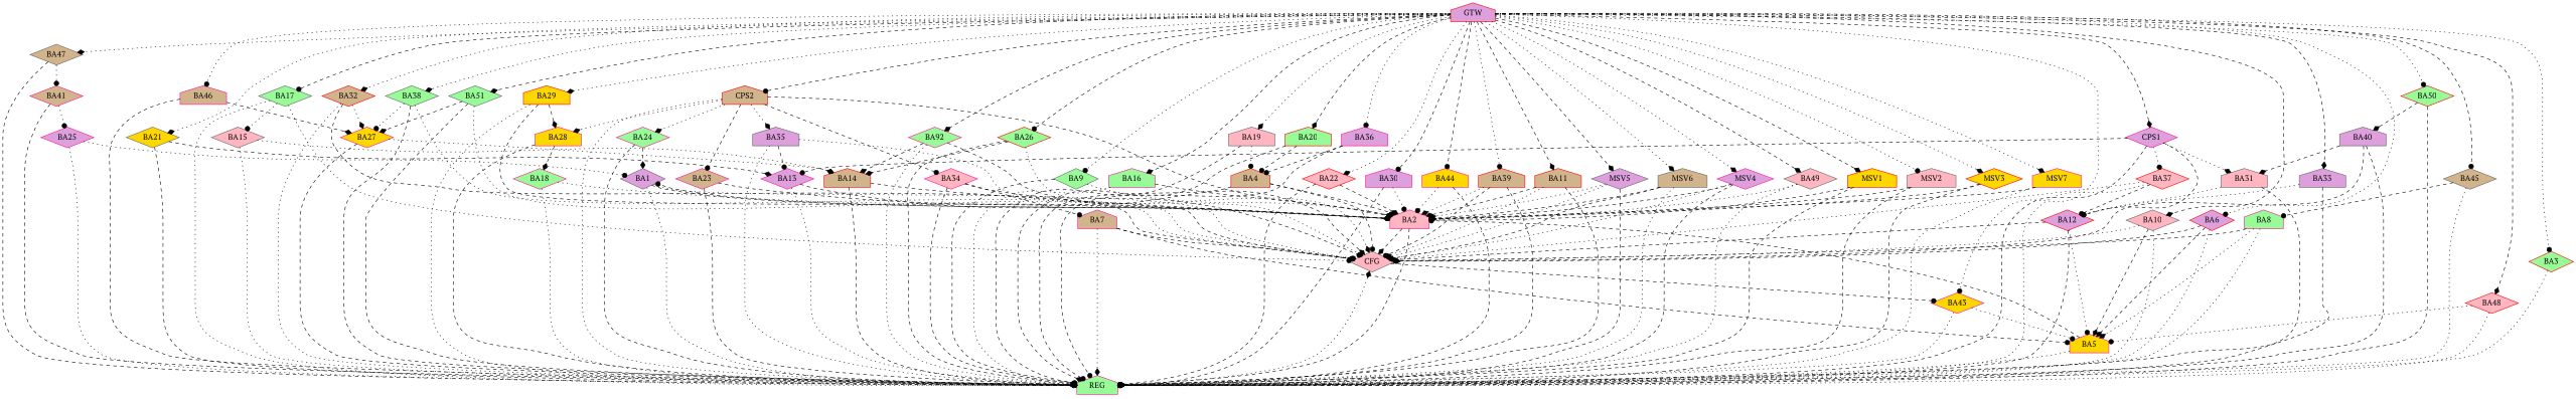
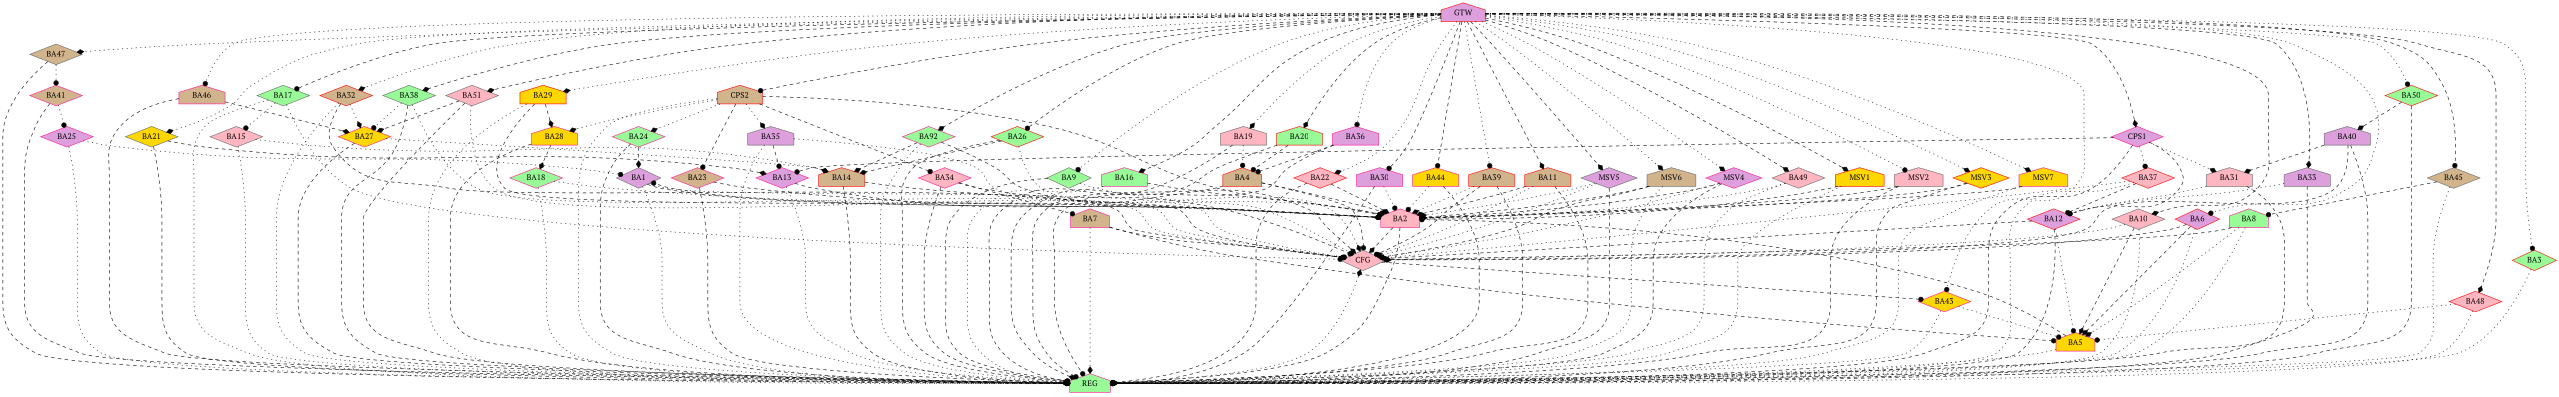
  strict digraph {
    fontname="PT Serif"
    node [color=deeppink fillcolor=plum fontname="PT Serif" shape=diamond style=filled]
    edge [arrowhead=diamond fontname="PT Serif" style=dashed]
    n1 [color=gray40 label=BA1]
    n2 [fillcolor=lightpink label=BA2 shape=house]
    n3 [fillcolor=palegreen label=REG shape=house]
    n4 [color=gray40 fillcolor=lightpink label=CFG]
    n5 [fillcolor=gold label=BA43]
    n6 [color=red fillcolor=palegreen label=BA3]
    n7 [color=red fillcolor=tan label=BA4 shape=house]
    n8 [fillcolor=gold label=BA5 shape=house]
    n9 [color=red label=BA6]
    n10 [fillcolor=tan label=BA7 shape=house]
    n11 [fillcolor=palegreen label=BA8 shape=house]
    n12 [color=gray40 fillcolor=palegreen label=BA9]
    n13 [color=gray40 fillcolor=lightpink label=BA10]
    n14 [color=red fillcolor=tan label=BA11 shape=house]
    n15 [color=red label=BA12]
    n16 [label=BA13]
    n17 [color=red fillcolor=tan label=BA14 shape=house]
    n18 [color=gray40 fillcolor=lightpink label=BA15]
    n19 [fillcolor=palegreen label=BA16 shape=house]
    n20 [color=gray40 fillcolor=palegreen label=BA17]
    n21 [fillcolor=palegreen label=BA18]
    n22 [color=gray40 fillcolor=lightpink label=BA19 shape=house]
    n23 [color=red fillcolor=palegreen label=BA20 shape=house]
    n24 [color=gray40 fillcolor=gold label=BA21]
    n25 [color=red fillcolor=lightpink label=BA22]
    n26 [fillcolor=tan label=BA23]
    n27 [fillcolor=palegreen label=BA24]
    n28 [label=BA25]
    n29 [color=red fillcolor=palegreen label=BA26]
    n30 [fillcolor=gold label=BA27]
    n31 [fillcolor=gold label=BA28 shape=house]
    n32 [color=red fillcolor=gold label=BA29 shape=house]
    n33 [label=BA30 shape=house]
    n34 [color=gray40 fillcolor=lightpink label=BA31 shape=house]
    n35 [color=red fillcolor=tan label=BA32]
    n36 [color=gray40 label=BA33 shape=house]
    n37 [fillcolor=lightpink label=BA34]
    n38 [color=gray40 label=BA35 shape=house]
    n39 [label=BA36 shape=house]
    n40 [color=red fillcolor=lightpink label=BA37]
    n41 [color=gray40 fillcolor=palegreen label=BA38]
    n42 [color=red fillcolor=tan label=BA39 shape=house]
    n43 [color=gray40 label=BA40 shape=house]
    n44 [fillcolor=tan label=BA41]
    n45 [fillcolor=palegreen label=BA92]
    n46 [fillcolor=gold label=BA44 shape=house]
    n47 [color=gray40 fillcolor=tan label=BA45]
    n48 [fillcolor=tan label=BA46 shape=house]
    n49 [color=gray40 fillcolor=tan label=BA47]
    n50 [color=red fillcolor=lightpink label=BA48]
    n51 [color=gray40 fillcolor=lightpink label=BA49]
    n52 [color=red fillcolor=palegreen label=BA50]
-   n53 [color=gray40 fillcolor=palegreen label=BA51]
+   n53 [color=gray40 fillcolor=lightpink label=BA51]
    n54 [label=CPS1]
    n55 [color=red fillcolor=tan label=CPS2 shape=house]
    n56 [color=red label=GTW shape=house]
    n57 [color=red fillcolor=gold label=MSV1 shape=house]
    n58 [color=gray40 fillcolor=lightpink label=MSV2 shape=house]
    n59 [color=red fillcolor=gold label=MSV3]
    n60 [label=MSV4]
    n61 [color=gray40 label=MSV5]
    n62 [color=gray40 fillcolor=tan label=MSV6 shape=house]
    n63 [fillcolor=gold label=MSV7 shape=house]
    n1 -> n2 [arrowhead=dot]
    n1 -> n3 [style=dotted]
    n1 -> n4 [arrowhead=dot style=dotted]
    n2 -> n1 [arrowhead=dot]
    n2 -> n3
    n2 -> n4
    n3 -> n4 [style=dotted]
    n4 -> n5 [arrowhead=dot]
    n5 -> n3 [style=dotted]
    n5 -> n8 [arrowhead=dot style=dotted]
    n6 -> n3 [style=dotted]
    n7 -> n2
    n7 -> n3 [arrowhead=dot]
    n7 -> n4 [arrowhead=dot]
    n8 -> n2 [arrowhead=dot]
    n8 -> n3 [arrowhead=dot style=dotted]
    n9 -> n3 [arrowhead=dot style=dotted]
    n9 -> n4 [arrowhead=dot]
    n9 -> n8
    n10 -> n3 [style=dotted]
    n10 -> n4
    n10 -> n8 [arrowhead=dot]
    n11 -> n3 [style=dotted]
    n11 -> n4 [arrowhead=dot]
    n11 -> n8 [style=dotted]
    n12 -> n2 [style=dotted]
    n12 -> n3 [arrowhead=dot]
    n13 -> n3 [arrowhead=dot style=dotted]
    n13 -> n4 [arrowhead=dot style=dotted]
    n13 -> n8
    n14 -> n2
    n14 -> n3
    n14 -> n4 [style=dotted]
    n15 -> n3
    n15 -> n4
    n15 -> n8 [arrowhead=dot style=dotted]
    n16 -> n2 [arrowhead=dot]
    n16 -> n3 [arrowhead=dot style=dotted]
    n17 -> n2 [arrowhead=dot]
    n17 -> n3 [arrowhead=dot]
    n18 -> n3 [style=dotted]
    n18 -> n17 [style=dotted]
    n19 -> n2
    n19 -> n3 [arrowhead=dot style=dotted]
    n20 -> n3 [style=dotted]
    n20 -> n4 [arrowhead=dot style=dotted]
    n20 -> n18 [arrowhead=dot style=dotted]
    n21 -> n2 [style=dotted]
    n21 -> n3 [arrowhead=dot style=dotted]
    n22 -> n3
    n22 -> n7 [arrowhead=dot style=dotted]
    n23 -> n3
    n23 -> n7 [arrowhead=dot]
    n24 -> n3
    n24 -> n16
    n25 -> n2
    n25 -> n3
    n26 -> n2 [arrowhead=dot]
    n26 -> n3
    n27 -> n1
    n27 -> n3 [arrowhead=dot]
    n28 -> n1 [arrowhead=dot style=dotted]
    n28 -> n3 [arrowhead=dot style=dotted]
    n29 -> n3 [arrowhead=dot]
    n29 -> n4 [style=dotted]
    n29 -> n17
    n30 -> n3 [arrowhead=dot]
    n30 -> n17 [style=dotted]
    n31 -> n3 [arrowhead=dot]
    n31 -> n21
    n32 -> n3 [style=dotted]
    n32 -> n4 [arrowhead=dot]
    n32 -> n31
    n33 -> n2 [arrowhead=dot style=dotted]
    n33 -> n3 [arrowhead=dot]
    n34 -> n3
    n34 -> n15 [arrowhead=dot style=dotted]
    n35 -> n3 [style=dotted]
    n35 -> n4
    n35 -> n30 [style=dotted]
    n36 -> n3
    n36 -> n15 [arrowhead=dot style=dotted]
    n37 -> n3 [arrowhead=dot]
    n37 -> n4 [arrowhead=dot]
    n37 -> n10 [arrowhead=dot]
    n38 -> n3 [arrowhead=dot style=dotted]
    n38 -> n4 [arrowhead=dot style=dotted]
    n38 -> n16 [arrowhead=dot]
    n39 -> n3 [arrowhead=dot]
    n39 -> n7 [arrowhead=dot]
    n40 -> n3 [arrowhead=dot style=dotted]
    n40 -> n4 [arrowhead=dot style=dotted]
    n40 -> n15 [arrowhead=dot]
    n41 -> n3 [arrowhead=dot]
    n41 -> n4 [arrowhead=dot style=dotted]
    n41 -> n30 [arrowhead=dot style=dotted]
    n42 -> n2 [style=dotted]
    n42 -> n3 [arrowhead=dot]
    n42 -> n4 [arrowhead=dot]
    n43 -> n3
    n43 -> n4
    n43 -> n34
    n44 -> n3
    n44 -> n28 [arrowhead=dot style=dotted]
    n45 -> n3 [style=dotted]
    n45 -> n4
    n45 -> n17
    n46 -> n2 [arrowhead=dot style=dotted]
    n46 -> n3
    n47 -> n3 [style=dotted]
    n47 -> n11 [arrowhead=dot]
    n48 -> n3
    n48 -> n30
    n49 -> n3
    n49 -> n44 [arrowhead=dot style=dotted]
    n50 -> n3 [style=dotted]
    n50 -> n8 [arrowhead=dot style=dotted]
    n51 -> n2 [arrowhead=dot style=dotted]
    n51 -> n3 [arrowhead=dot style=dotted]
    n52 -> n3 [arrowhead=dot]
    n52 -> n43
    n53 -> n3
    n53 -> n4 [style=dotted]
    n53 -> n30
    n54 -> n3
    n54 -> n15 [arrowhead=dot]
    n54 -> n16 [arrowhead=dot]
    n54 -> n34 [style=dotted]
    n54 -> n40 [arrowhead=dot style=dotted]
    n55 -> n2 [arrowhead=dot]
    n55 -> n3 [style=dotted]
    n55 -> n26 [arrowhead=dot]
    n55 -> n27 [style=dotted]
    n55 -> n31 [style=dotted]
    n55 -> n37 [arrowhead=dot]
    n55 -> n38 [style=dotted]
    n56 -> n5 [arrowhead=dot style=dotted]
    n56 -> n6 [arrowhead=dot style=dotted]
    n56 -> n9 [arrowhead=dot style=dotted]
    n56 -> n12 [arrowhead=dot style=dotted]
    n56 -> n13
    n56 -> n14
    n56 -> n19
    n56 -> n20 [arrowhead=dot]
    n56 -> n22 [style=dotted]
    n56 -> n23
    n56 -> n24 [style=dotted]
    n56 -> n25 [style=dotted]
    n56 -> n29 [arrowhead=dot]
    n56 -> n32 [style=dotted]
    n56 -> n33 [arrowhead=dot]
    n56 -> n35 [style=dotted]
    n56 -> n36
    n56 -> n39 [arrowhead=dot style=dotted]
-   n56 -> n41 [style=dotted]
+   n56 -> n41
    n56 -> n42 [arrowhead=dot style=dotted]
    n56 -> n45
    n56 -> n46 [arrowhead=dot]
    n56 -> n47 [arrowhead=dot]
    n56 -> n48 [arrowhead=dot style=dotted]
    n56 -> n49 [style=dotted]
    n56 -> n50
    n56 -> n51
    n56 -> n52 [arrowhead=dot style=dotted]
    n56 -> n53
    n56 -> n54
    n56 -> n55 [arrowhead=dot]
    n56 -> n57
    n56 -> n58 [arrowhead=dot style=dotted]
    n56 -> n59 [style=dotted]
    n56 -> n60 [style=dotted]
    n56 -> n61
    n56 -> n62 [style=dotted]
    n56 -> n63 [style=dotted]
    n57 -> n2 [arrowhead=dot]
-   n57 -> n3 [arrowhead=dot]
+   n57 -> n3 [arrowhead=dot style=dotted]
    n58 -> n2
    n58 -> n3
    n59 -> n2
    n59 -> n3 [arrowhead=dot]
    n60 -> n2
    n60 -> n3 [arrowhead=dot]
    n60 -> n4 [arrowhead=dot style=dotted]
    n61 -> n2 [style=dotted]
    n61 -> n3
    n61 -> n4 [arrowhead=dot style=dotted]
    n62 -> n2 [arrowhead=dot]
    n62 -> n3 [arrowhead=dot style=dotted]
    n62 -> n4 [arrowhead=dot]
    n63 -> n2 [arrowhead=dot]
    n63 -> n3 [style=dotted]
  }
